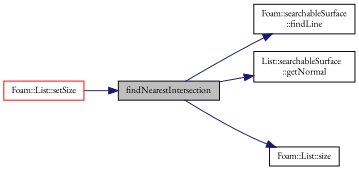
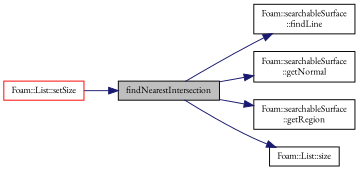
  digraph {
    fontname="EB Garamond"
    rankdir=LR
    node [color=black fontname="EB Garamond" fontsize=10 shape=record]
    edge [color=midnightblue fontname="EB Garamond" fontsize=10 labelfontname=FreeSans labelfontsize=10 style=solid]
    n1 [fillcolor=grey75 fontcolor=black height=0.2 label=findNearestIntersection style=filled width=0.4]
    n2 [height=0.2 label="Foam::searchableSurface\l::findLine" width=0.4]
-   n3 [height=0.2 label="List::searchableSurface\l::getNormal" width=0.4]
+   n3 [height=0.2 label="Foam::searchableSurface\l::getNormal" width=0.4]
+   n4 [height=0.2 label="Foam::searchableSurface\l::getRegion" width=0.4]
    n5 [height=0.2 label="Foam::List::size" width=0.4]
    n6 [color=red height=0.2 label="Foam::List::setSize" width=0.4]
    n1 -> n2
    n1 -> n3
+   n1 -> n4
    n1 -> n5
    n6 -> n1
  }
